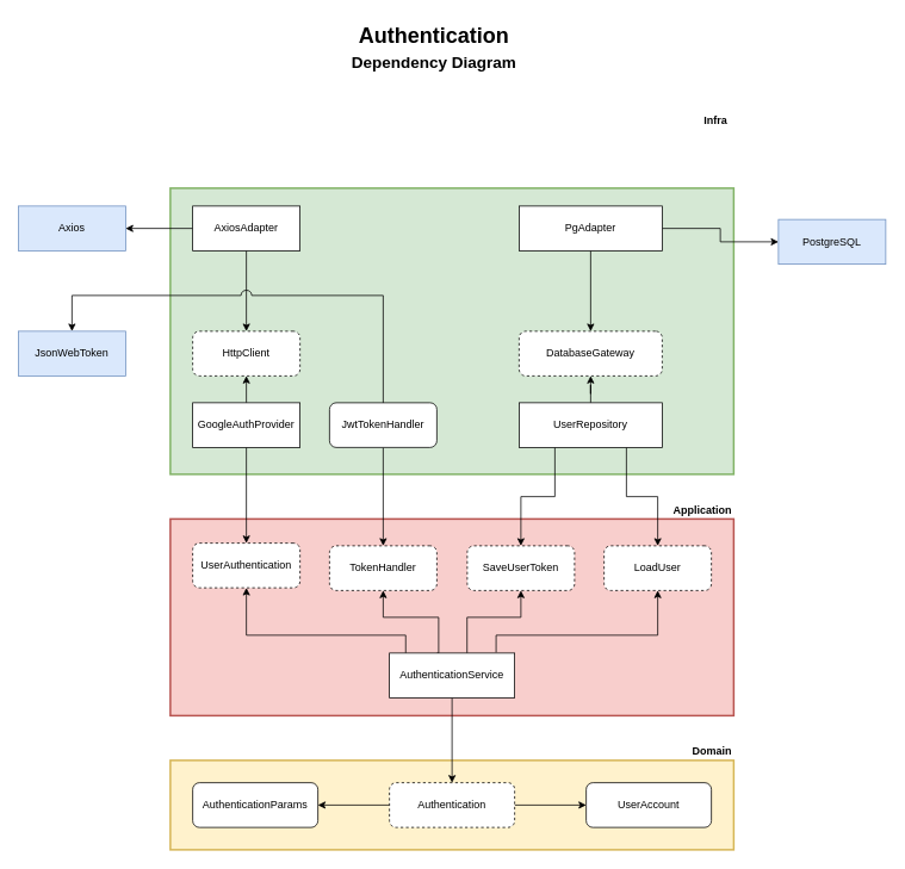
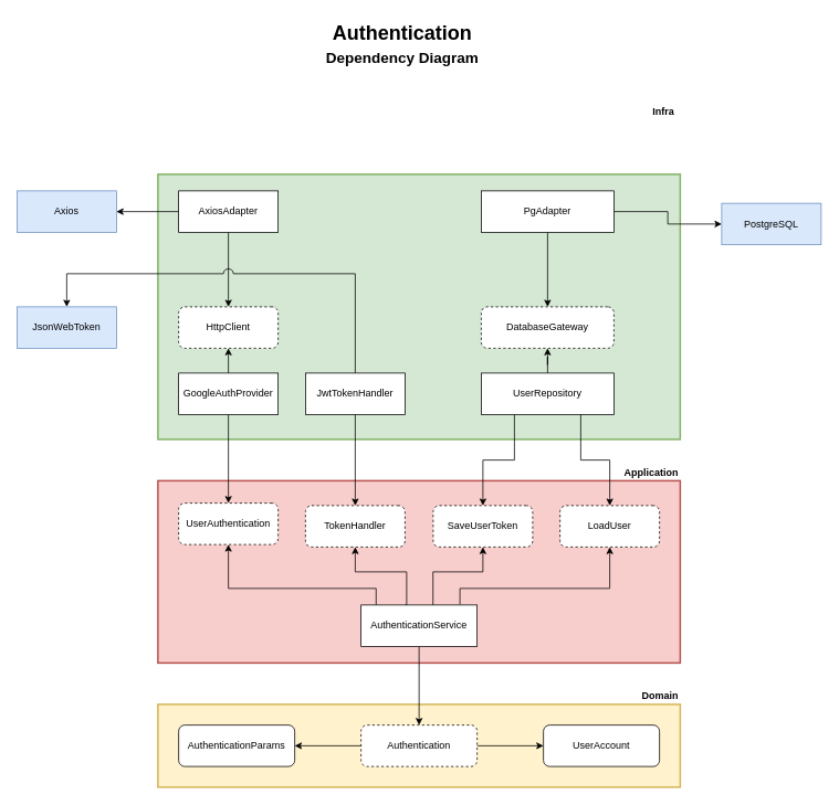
  <mxCell id="0" />
  <mxCell id="1" parent="0" />
  <mxCell id="2" value="" style="rounded=0;whiteSpace=wrap;html=1;strokeWidth=2;fillColor=#d5e8d4;strokeColor=#82b366;" parent="1" vertex="1"><mxGeometry x="190" y="210" width="630" height="320" as="geometry" /></mxCell>
  <mxCell id="3" value="" style="rounded=0;whiteSpace=wrap;html=1;strokeWidth=2;fillColor=#fff2cc;strokeColor=#d6b656;" parent="1" vertex="1"><mxGeometry x="190" y="850" width="630" height="100" as="geometry" /></mxCell>
  <mxCell id="4" value="&lt;b style=&quot;font-size: 12px;&quot;&gt;&lt;font style=&quot;font-size: 12px;&quot;&gt;Domain&lt;br&gt;&lt;/font&gt;&lt;/b&gt;" style="text;html=1;strokeColor=none;fillColor=none;align=right;verticalAlign=middle;whiteSpace=wrap;rounded=0;fontSize=12;" parent="1" vertex="1"><mxGeometry x="720" y="830" width="100" height="20" as="geometry" /></mxCell>
  <mxCell id="5" style="edgeStyle=orthogonalEdgeStyle;rounded=0;orthogonalLoop=1;jettySize=auto;html=1;entryX=0;entryY=0.5;entryDx=0;entryDy=0;" parent="1" source="7" target="8" edge="1"><mxGeometry relative="1" as="geometry" /></mxCell>
  <mxCell id="6" style="edgeStyle=orthogonalEdgeStyle;rounded=0;orthogonalLoop=1;jettySize=auto;html=1;" parent="1" source="7" target="9" edge="1"><mxGeometry relative="1" as="geometry" /></mxCell>
  <mxCell id="7" value="Authentication" style="rounded=1;whiteSpace=wrap;html=1;dashed=1;" parent="1" vertex="1"><mxGeometry x="435" y="875" width="140" height="50" as="geometry" /></mxCell>
  <mxCell id="8" value="UserAccount" style="rounded=1;whiteSpace=wrap;html=1;glass=0;shadow=0;" parent="1" vertex="1"><mxGeometry x="655" y="875" width="140" height="50" as="geometry" /></mxCell>
  <mxCell id="9" value="AuthenticationParams" style="rounded=1;whiteSpace=wrap;html=1;glass=0;shadow=0;" parent="1" vertex="1"><mxGeometry x="215" y="875" width="140" height="50" as="geometry" /></mxCell>
  <mxCell id="10" value="" style="rounded=0;whiteSpace=wrap;html=1;strokeWidth=2;fillColor=#f8ceccff;strokeColor=#b85450ff;" parent="1" vertex="1"><mxGeometry x="190" y="580" width="630" height="220" as="geometry" /></mxCell>
  <mxCell id="11" value="Application" style="text;html=1;strokeColor=none;fillColor=none;align=right;verticalAlign=middle;whiteSpace=wrap;rounded=0;fontSize=12;fontStyle=1" parent="1" vertex="1"><mxGeometry x="720" y="560" width="100" height="20" as="geometry" /></mxCell>
  <mxCell id="12" style="edgeStyle=orthogonalEdgeStyle;rounded=0;orthogonalLoop=1;jettySize=auto;html=1;entryX=0.5;entryY=0;entryDx=0;entryDy=0;" parent="1" source="17" target="7" edge="1"><mxGeometry relative="1" as="geometry" /></mxCell>
  <mxCell id="13" style="edgeStyle=orthogonalEdgeStyle;rounded=0;orthogonalLoop=1;jettySize=auto;html=1;entryX=0.5;entryY=1;entryDx=0;entryDy=0;exitX=0.38;exitY=0;exitDx=0;exitDy=0;exitPerimeter=0;" parent="1" source="17" target="19" edge="1"><mxGeometry relative="1" as="geometry"><Array as="points"><mxPoint x="490" y="730" /><mxPoint x="490" y="690" /><mxPoint x="428" y="690" /></Array></mxGeometry></mxCell>
  <mxCell id="14" style="edgeStyle=orthogonalEdgeStyle;rounded=0;orthogonalLoop=1;jettySize=auto;html=1;entryX=0.5;entryY=1;entryDx=0;entryDy=0;exitX=0.62;exitY=0;exitDx=0;exitDy=0;exitPerimeter=0;" parent="1" source="17" target="20" edge="1"><mxGeometry relative="1" as="geometry"><Array as="points"><mxPoint x="522" y="690" /><mxPoint x="582" y="690" /></Array></mxGeometry></mxCell>
  <mxCell id="15" style="edgeStyle=orthogonalEdgeStyle;rounded=0;orthogonalLoop=1;jettySize=auto;html=1;entryX=0.5;entryY=1;entryDx=0;entryDy=0;exitX=0.852;exitY=-0.013;exitDx=0;exitDy=0;exitPerimeter=0;" parent="1" source="17" target="21" edge="1"><mxGeometry relative="1" as="geometry"><Array as="points"><mxPoint x="554" y="710" /><mxPoint x="735" y="710" /></Array></mxGeometry></mxCell>
  <mxCell id="16" style="edgeStyle=orthogonalEdgeStyle;rounded=0;orthogonalLoop=1;jettySize=auto;html=1;exitX=0.13;exitY=0;exitDx=0;exitDy=0;exitPerimeter=0;" parent="1" source="17" target="18" edge="1"><mxGeometry relative="1" as="geometry"><Array as="points"><mxPoint x="453" y="710" /><mxPoint x="275" y="710" /></Array></mxGeometry></mxCell>
  <mxCell id="17" value="AuthenticationService" style="rounded=0;whiteSpace=wrap;html=1;glass=0;shadow=0;points=[[0,0,0,0,0],[0,0.25,0,0,0],[0,0.5,0,0,0],[0,0.75,0,0,0],[0,1,0,0,0],[0.13,0,0,0,0],[0.25,0,0,0,0],[0.25,1,0,0,0],[0.38,0,0,0,0],[0.5,0,0,0,0],[0.5,1,0,0,0],[0.62,0,0,0,0],[0.75,0,0,0,0],[0.75,1,0,0,0],[0.88,0,0,0,0],[1,0,0,0,0],[1,0.25,0,0,0],[1,0.5,0,0,0],[1,0.75,0,0,0],[1,1,0,0,0]];" parent="1" vertex="1"><mxGeometry x="435" y="730" width="140" height="50" as="geometry" /></mxCell>
  <mxCell id="18" value="UserAuthentication" style="rounded=1;whiteSpace=wrap;html=1;flipH=1;dashed=1;" parent="1" vertex="1"><mxGeometry x="215" y="607" width="120" height="50" as="geometry" /></mxCell>
  <mxCell id="19" value="TokenHandler" style="rounded=1;whiteSpace=wrap;html=1;dashed=1;flipH=1;" parent="1" vertex="1"><mxGeometry x="368" y="610" width="120" height="50" as="geometry" /></mxCell>
  <mxCell id="20" value="SaveUserToken" style="rounded=1;whiteSpace=wrap;html=1;dashed=1;flipH=1;" parent="1" vertex="1"><mxGeometry x="522" y="610" width="120" height="50" as="geometry" /></mxCell>
  <mxCell id="21" value="LoadUser" style="rounded=1;whiteSpace=wrap;html=1;dashed=1;flipH=1;" parent="1" vertex="1"><mxGeometry x="675" y="610" width="120" height="50" as="geometry" /></mxCell>
  <mxCell id="22" style="edgeStyle=orthogonalEdgeStyle;rounded=0;orthogonalLoop=1;jettySize=auto;html=1;exitX=0.5;exitY=1;exitDx=0;exitDy=0;exitPerimeter=0;" parent="1" source="37" target="19" edge="1"><mxGeometry relative="1" as="geometry"><mxPoint x="428" y="305" as="sourcePoint" /></mxGeometry></mxCell>
  <mxCell id="23" style="edgeStyle=orthogonalEdgeStyle;rounded=0;orthogonalLoop=1;jettySize=auto;html=1;exitX=0.25;exitY=1;exitDx=0;exitDy=0;exitPerimeter=0;" parent="1" source="39" target="20" edge="1"><mxGeometry relative="1" as="geometry"><mxPoint x="640" y="305" as="sourcePoint" /></mxGeometry></mxCell>
  <mxCell id="24" style="edgeStyle=orthogonalEdgeStyle;rounded=0;orthogonalLoop=1;jettySize=auto;html=1;exitX=0.75;exitY=1;exitDx=0;exitDy=0;exitPerimeter=0;" parent="1" source="39" target="21" edge="1"><mxGeometry relative="1" as="geometry"><mxPoint x="700" y="300" as="sourcePoint" /></mxGeometry></mxCell>
  <mxCell id="25" style="edgeStyle=orthogonalEdgeStyle;rounded=0;orthogonalLoop=1;jettySize=auto;html=1;entryX=0.5;entryY=0;entryDx=0;entryDy=0;exitX=0.5;exitY=1;exitDx=0;exitDy=0;exitPerimeter=0;" parent="1" source="36" target="18" edge="1"><mxGeometry relative="1" as="geometry"><mxPoint x="275" y="305" as="sourcePoint" /></mxGeometry></mxCell>
  <mxCell id="26" style="edgeStyle=orthogonalEdgeStyle;rounded=0;orthogonalLoop=1;jettySize=auto;html=1;entryX=0.5;entryY=1;entryDx=0;entryDy=0;exitX=0.5;exitY=0;exitDx=0;exitDy=0;exitPerimeter=0;" parent="1" source="36" target="27" edge="1"><mxGeometry relative="1" as="geometry"><mxPoint x="275" y="255" as="sourcePoint" /></mxGeometry></mxCell>
  <mxCell id="27" value="HttpClient" style="rounded=1;whiteSpace=wrap;html=1;dashed=1;flipH=1;" parent="1" vertex="1"><mxGeometry x="215" y="370" width="120" height="50" as="geometry" /></mxCell>
  <mxCell id="28" style="edgeStyle=orthogonalEdgeStyle;rounded=0;orthogonalLoop=1;jettySize=auto;html=1;exitX=0.5;exitY=1;exitDx=0;exitDy=0;exitPerimeter=0;" parent="1" source="35" target="27" edge="1"><mxGeometry relative="1" as="geometry"><mxPoint x="275" y="120" as="sourcePoint" /></mxGeometry></mxCell>
  <mxCell id="29" style="edgeStyle=orthogonalEdgeStyle;rounded=0;orthogonalLoop=1;jettySize=auto;html=1;entryX=1;entryY=0.5;entryDx=0;entryDy=0;exitX=0;exitY=0.5;exitDx=0;exitDy=0;exitPerimeter=0;" parent="1" source="35" target="30" edge="1"><mxGeometry relative="1" as="geometry"><mxPoint x="210" y="95" as="sourcePoint" /></mxGeometry></mxCell>
  <mxCell id="30" value="Axios" style="rounded=0;whiteSpace=wrap;html=1;glass=0;shadow=0;fillColor=#dae8fc;strokeColor=#6c8ebf;" parent="1" vertex="1"><mxGeometry x="20" y="230" width="120" height="50" as="geometry" /></mxCell>
  <mxCell id="31" value="PostgreSQL" style="rounded=0;whiteSpace=wrap;html=1;glass=0;shadow=0;fillColor=#dae8fc;strokeColor=#6c8ebf;" parent="1" vertex="1"><mxGeometry x="870" y="245" width="120" height="50" as="geometry" /></mxCell>
  <mxCell id="32" value="JsonWebToken" style="rounded=0;whiteSpace=wrap;html=1;glass=0;shadow=0;fillColor=#dae8fc;strokeColor=#6c8ebf;" parent="1" vertex="1"><mxGeometry x="20" y="370" width="120" height="50" as="geometry" /></mxCell>
  <mxCell id="33" value="Authentication" style="text;html=1;strokeColor=none;fillColor=none;align=center;verticalAlign=middle;whiteSpace=wrap;rounded=0;fontSize=24;fontStyle=1" parent="1" vertex="1"><mxGeometry x="260" y="20" width="450" height="40" as="geometry" /></mxCell>
  <mxCell id="34" value="Dependency Diagram" style="text;html=1;strokeColor=none;fillColor=none;align=center;verticalAlign=middle;whiteSpace=wrap;rounded=0;fontSize=18;fontStyle=1" parent="1" vertex="1"><mxGeometry x="265" y="50" width="440" height="40" as="geometry" /></mxCell>
  <mxCell id="35" value="AxiosAdapter" style="rounded=0;whiteSpace=wrap;html=1;glass=0;shadow=0;points=[[0,0,0,0,0],[0,0.25,0,0,0],[0,0.5,0,0,0],[0,0.75,0,0,0],[0,1,0,0,0],[0.13,0,0,0,0],[0.25,0,0,0,0],[0.25,1,0,0,0],[0.38,0,0,0,0],[0.5,0,0,0,0],[0.5,1,0,0,0],[0.62,0,0,0,0],[0.75,0,0,0,0],[0.75,1,0,0,0],[0.88,0,0,0,0],[1,0,0,0,0],[1,0.25,0,0,0],[1,0.5,0,0,0],[1,0.75,0,0,0],[1,1,0,0,0]];" parent="1" vertex="1"><mxGeometry x="215" y="230" width="120" height="50" as="geometry" /></mxCell>
  <mxCell id="36" value="GoogleAuthProvider" style="rounded=0;whiteSpace=wrap;html=1;glass=0;shadow=0;points=[[0,0,0,0,0],[0,0.25,0,0,0],[0,0.5,0,0,0],[0,0.75,0,0,0],[0,1,0,0,0],[0.13,0,0,0,0],[0.25,0,0,0,0],[0.25,1,0,0,0],[0.38,0,0,0,0],[0.5,0,0,0,0],[0.5,1,0,0,0],[0.62,0,0,0,0],[0.75,0,0,0,0],[0.75,1,0,0,0],[0.88,0,0,0,0],[1,0,0,0,0],[1,0.25,0,0,0],[1,0.5,0,0,0],[1,0.75,0,0,0],[1,1,0,0,0]];" parent="1" vertex="1"><mxGeometry x="215" y="450" width="120" height="50" as="geometry" /></mxCell>
- <mxCell id="37" value="Jwt&lt;span style=&quot;background-color: initial;&quot;&gt;TokenHandler&lt;/span&gt;" style="whiteSpace=wrap;html=1;glass=0;shadow=0;points=[[0,0,0,0,0],[0,0.25,0,0,0],[0,0.5,0,0,0],[0,0.75,0,0,0],[0,1,0,0,0],[0.13,0,0,0,0],[0.25,0,0,0,0],[0.25,1,0,0,0],[0.38,0,0,0,0],[0.5,0,0,0,0],[0.5,1,0,0,0],[0.62,0,0,0,0],[0.75,0,0,0,0],[0.75,1,0,0,0],[0.88,0,0,0,0],[1,0,0,0,0],[1,0.25,0,0,0],[1,0.5,0,0,0],[1,0.75,0,0,0],[1,1,0,0,0]];rounded=1;" parent="1" vertex="1"><mxGeometry x="368" y="450" width="120" height="50" as="geometry" /></mxCell>
+ <mxCell id="37" value="Jwt&lt;span style=&quot;background-color: initial;&quot;&gt;TokenHandler&lt;/span&gt;" style="rounded=0;whiteSpace=wrap;html=1;glass=0;shadow=0;points=[[0,0,0,0,0],[0,0.25,0,0,0],[0,0.5,0,0,0],[0,0.75,0,0,0],[0,1,0,0,0],[0.13,0,0,0,0],[0.25,0,0,0,0],[0.25,1,0,0,0],[0.38,0,0,0,0],[0.5,0,0,0,0],[0.5,1,0,0,0],[0.62,0,0,0,0],[0.75,0,0,0,0],[0.75,1,0,0,0],[0.88,0,0,0,0],[1,0,0,0,0],[1,0.25,0,0,0],[1,0.5,0,0,0],[1,0.75,0,0,0],[1,1,0,0,0]];" parent="1" vertex="1"><mxGeometry x="368" y="450" width="120" height="50" as="geometry" /></mxCell>
  <mxCell id="38" style="edgeStyle=orthogonalEdgeStyle;rounded=0;orthogonalLoop=1;jettySize=auto;html=1;" parent="1" source="39" target="44" edge="1"><mxGeometry relative="1" as="geometry" /></mxCell>
  <mxCell id="39" value="UserRepository" style="rounded=0;whiteSpace=wrap;html=1;glass=0;shadow=0;points=[[0,0,0,0,0],[0,0.25,0,0,0],[0,0.5,0,0,0],[0,0.75,0,0,0],[0,1,0,0,0],[0.13,0,0,0,0],[0.25,0,0,0,0],[0.25,1,0,0,0],[0.38,0,0,0,0],[0.5,0,0,0,0],[0.5,1,0,0,0],[0.62,0,0,0,0],[0.75,0,0,0,0],[0.75,1,0,0,0],[0.88,0,0,0,0],[1,0,0,0,0],[1,0.25,0,0,0],[1,0.5,0,0,0],[1,0.75,0,0,0],[1,1,0,0,0]];" parent="1" vertex="1"><mxGeometry x="580" y="450" width="160" height="50" as="geometry" /></mxCell>
  <mxCell id="40" value="Infra" style="text;html=1;strokeColor=none;fillColor=none;align=right;verticalAlign=middle;whiteSpace=wrap;rounded=0;fontSize=12;fontStyle=1" parent="1" vertex="1"><mxGeometry x="705" y="124" width="110" height="20" as="geometry" /></mxCell>
  <mxCell id="41" style="edgeStyle=orthogonalEdgeStyle;rounded=0;orthogonalLoop=1;jettySize=auto;html=1;" parent="1" source="43" target="44" edge="1"><mxGeometry relative="1" as="geometry" /></mxCell>
  <mxCell id="42" style="edgeStyle=orthogonalEdgeStyle;rounded=0;orthogonalLoop=1;jettySize=auto;html=1;entryX=0;entryY=0.5;entryDx=0;entryDy=0;" parent="1" source="43" target="31" edge="1"><mxGeometry relative="1" as="geometry" /></mxCell>
  <mxCell id="43" value="PgAdapter" style="rounded=0;whiteSpace=wrap;html=1;glass=0;shadow=0;points=[[0,0,0,0,0],[0,0.25,0,0,0],[0,0.5,0,0,0],[0,0.75,0,0,0],[0,1,0,0,0],[0.13,0,0,0,0],[0.25,0,0,0,0],[0.25,1,0,0,0],[0.38,0,0,0,0],[0.5,0,0,0,0],[0.5,1,0,0,0],[0.62,0,0,0,0],[0.75,0,0,0,0],[0.75,1,0,0,0],[0.88,0,0,0,0],[1,0,0,0,0],[1,0.25,0,0,0],[1,0.5,0,0,0],[1,0.75,0,0,0],[1,1,0,0,0]];" parent="1" vertex="1"><mxGeometry x="580" y="230" width="160" height="50" as="geometry" /></mxCell>
  <mxCell id="44" value="DatabaseGateway" style="rounded=1;whiteSpace=wrap;html=1;dashed=1;flipH=1;" parent="1" vertex="1"><mxGeometry x="580" y="370" width="160" height="50" as="geometry" /></mxCell>
  <mxCell id="45" style="edgeStyle=orthogonalEdgeStyle;rounded=0;orthogonalLoop=1;jettySize=auto;html=1;entryX=0.5;entryY=0;entryDx=0;entryDy=0;strokeColor=#000000;jumpStyle=arc;jumpSize=12;" parent="1" source="37" target="32" edge="1"><mxGeometry relative="1" as="geometry"><mxPoint x="428" y="250" as="sourcePoint" /><Array as="points"><mxPoint x="428" y="330" /><mxPoint x="80" y="330" /></Array></mxGeometry></mxCell>
